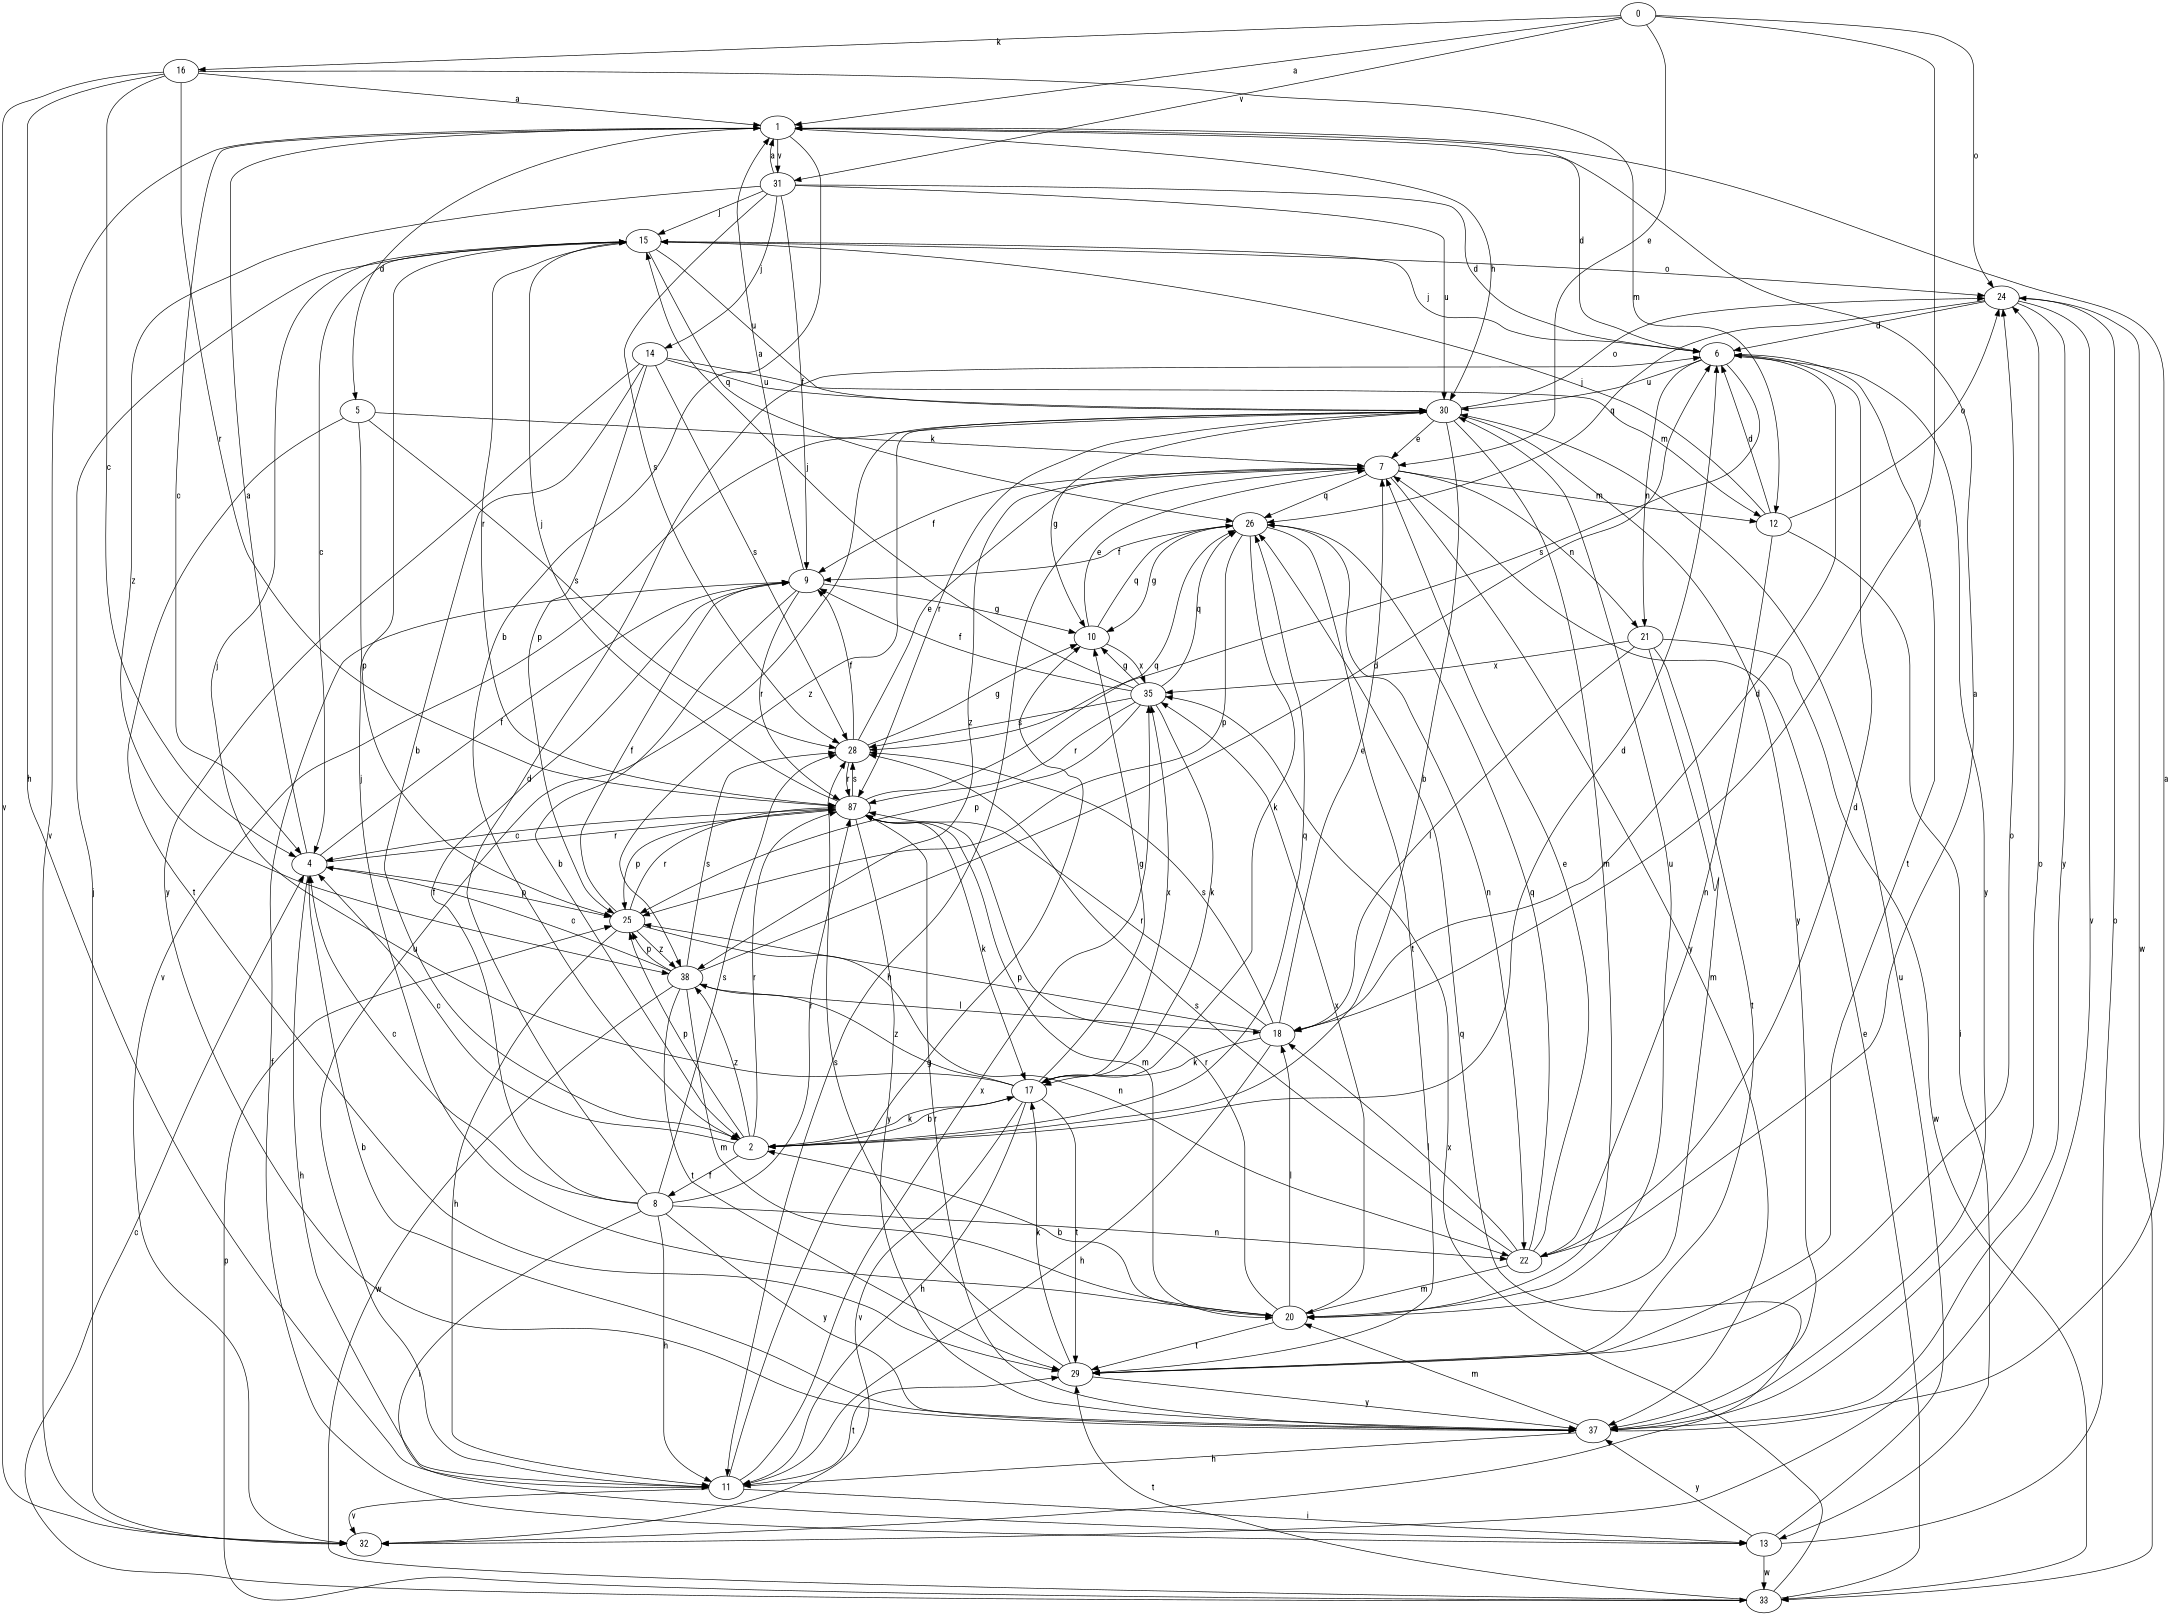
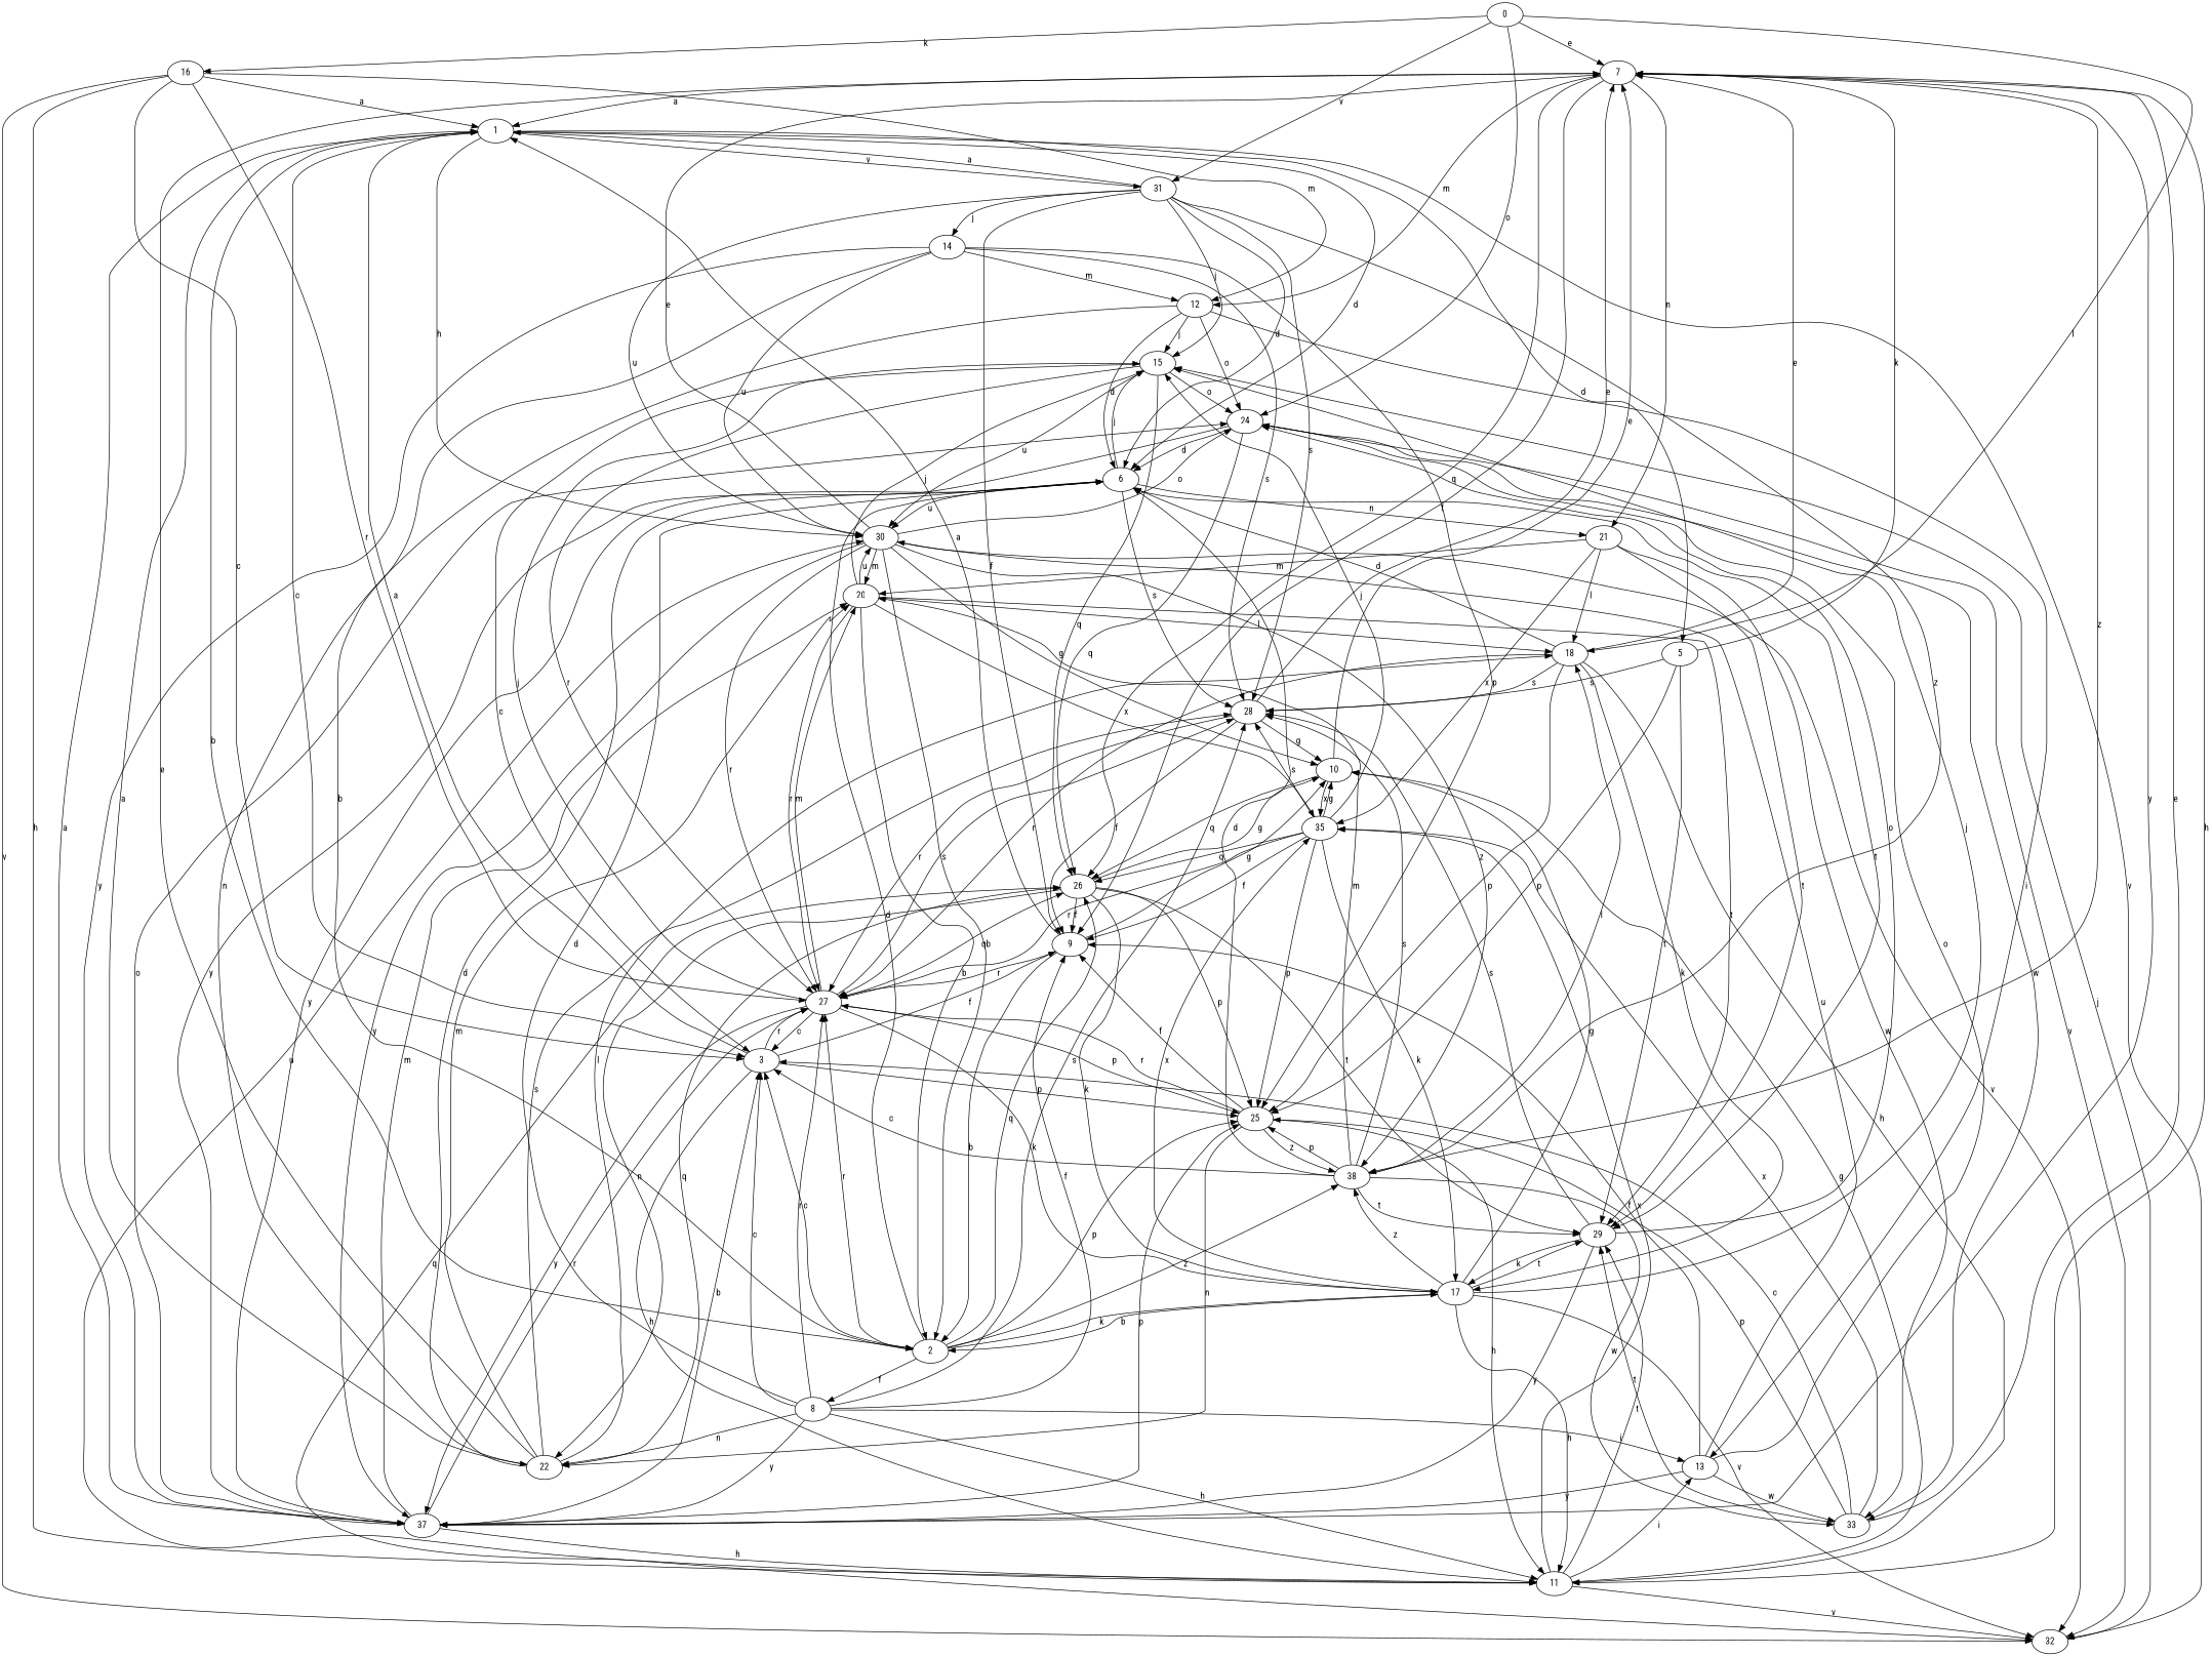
  strict digraph {
    fontname="Roboto Condensed"
    node [fontname="Roboto Condensed"]
    edge [fontname="Roboto Condensed"]
    0
    1
    7
    16
    18
    24
    31
    2
-   4
+   4 [label=3]
    5
    6
    30
    32
    26
    38
    9
    11
    21
    37
    n20 [label=12]
-   27 [label=87]
+   27
    17
    25
    28
    33
    14
    15
    8
    29
    10
    20
    13
    22
    35
-   0 -> 1 [label=a]
+   7 -> 1 [label=a]
    0 -> 7 [label=e]
    0 -> 16 [label=k]
    0 -> 18 [label=l]
    0 -> 24 [label=o]
    0 -> 31 [label=v]
    1 -> 31 [label=v]
    1 -> 2 [label=b]
    1 -> 4 [label=c]
    1 -> 5 [label=d]
    1 -> 6 [label=d]
    1 -> 30 [label=h]
    1 -> 32 [label=v]
    7 -> 26 [label=q]
    7 -> 38 [label=z]
    7 -> 9 [label=f]
    7 -> 11 [label=h]
    7 -> 21 [label=n]
    7 -> 37 [label=y]
    7 -> n20 [label=m]
    16 -> 1 [label=a]
    16 -> 4 [label=c]
    16 -> 32 [label=v]
    16 -> 11 [label=h]
    16 -> n20 [label=m]
    16 -> 27 [label=r]
    18 -> 7 [label=e]
    18 -> 6 [label=d]
    18 -> 11 [label=h]
    18 -> 27 [label=r]
    18 -> 17 [label=k]
    18 -> 25 [label=p]
    18 -> 28 [label=s]
    24 -> 6 [label=d]
    24 -> 32 [label=v]
    24 -> 26 [label=q]
    24 -> 37 [label=y]
    24 -> 33 [label=w]
    31 -> 1 [label=a]
    31 -> 6 [label=d]
    31 -> 30 [label=u]
    31 -> 38 [label=z]
    31 -> 9 [label=f]
    31 -> 28 [label=s]
    31 -> 14 [label=j]
    31 -> 15 [label=j]
    2 -> 4 [label=c]
    2 -> 6 [label=d]
    2 -> 26 [label=q]
    2 -> 38 [label=z]
    2 -> 27 [label=r]
    2 -> 17 [label=k]
    2 -> 25 [label=p]
    2 -> 8 [label=f]
    4 -> 1 [label=a]
    4 -> 9 [label=f]
    4 -> 11 [label=h]
    4 -> 27 [label=r]
    4 -> 25 [label=p]
    5 -> 7 [label=k]
    5 -> 25 [label=p]
    5 -> 28 [label=s]
    5 -> 29 [label=t]
    6 -> 30 [label=u]
    6 -> 21 [label=n]
    6 -> 37 [label=y]
    6 -> 28 [label=s]
    6 -> 15 [label=j]
    6 -> 29 [label=t]
    30 -> 7 [label=e]
    30 -> 24 [label=o]
    30 -> 2 [label=b]
    30 -> 32 [label=v]
    30 -> 38 [label=z]
    30 -> 37 [label=y]
    30 -> 27 [label=r]
    30 -> 10 [label=g]
    30 -> 20 [label=m]
    32 -> 26 [label=q]
    32 -> 15 [label=j]
    26 -> 9 [label=f]
    26 -> 17 [label=k]
    26 -> 25 [label=p]
    26 -> 29 [label=t]
    26 -> 10 [label=g]
    26 -> 22 [label=n]
    38 -> 18 [label=l]
    38 -> 4 [label=c]
    38 -> 6 [label=d]
    38 -> 25 [label=p]
    38 -> 28 [label=s]
    38 -> 33 [label=w]
    38 -> 29 [label=t]
    38 -> 20 [label=m]
    9 -> 1 [label=a]
    9 -> 2 [label=b]
    9 -> 27 [label=r]
    9 -> 10 [label=g]
    11 -> 30 [label=u]
    11 -> 32 [label=v]
    11 -> 29 [label=t]
    11 -> 10 [label=g]
    11 -> 13 [label=i]
    11 -> 35 [label=x]
    21 -> 18 [label=l]
    21 -> 33 [label=w]
    21 -> 29 [label=t]
    21 -> 20 [label=m]
    21 -> 35 [label=x]
    37 -> 1 [label=a]
    37 -> 24 [label=o]
    37 -> 4 [label=b]
    37 -> 11 [label=h]
    37 -> 27 [label=r]
+   37 -> 25 [label=p]
    37 -> 20 [label=m]
    n20 -> 24 [label=o]
    n20 -> 6 [label=d]
    n20 -> 15 [label=j]
    n20 -> 13 [label=i]
    n20 -> 22 [label=n]
    27 -> 4 [label=c]
    27 -> 26 [label=q]
    27 -> 37 [label=y]
    27 -> 17 [label=k]
    27 -> 25 [label=p]
    27 -> 28 [label=s]
    27 -> 15 [label=j]
    27 -> 20 [label=m]
    17 -> 2 [label=b]
    17 -> 32 [label=v]
    17 -> 38 [label=z]
    17 -> 11 [label=h]
    17 -> 15 [label=j]
    17 -> 29 [label=t]
    17 -> 10 [label=g]
    17 -> 35 [label=x]
    25 -> 38 [label=z]
    25 -> 9 [label=f]
    25 -> 11 [label=h]
    25 -> 27 [label=r]
    25 -> 22 [label=n]
    28 -> 7 [label=e]
    28 -> 9 [label=f]
    28 -> 27 [label=r]
    28 -> 10 [label=g]
    33 -> 7 [label=e]
    33 -> 4 [label=c]
    33 -> 25 [label=p]
    33 -> 29 [label=t]
    33 -> 35 [label=x]
    14 -> 2 [label=b]
    14 -> 30 [label=u]
    14 -> 37 [label=y]
    14 -> n20 [label=m]
    14 -> 25 [label=p]
    14 -> 28 [label=s]
    15 -> 24 [label=o]
    15 -> 4 [label=c]
    15 -> 30 [label=u]
    15 -> 26 [label=q]
    15 -> 27 [label=r]
    8 -> 4 [label=c]
    8 -> 6 [label=d]
    8 -> 9 [label=f]
    8 -> 11 [label=h]
    8 -> 37 [label=y]
    8 -> 27 [label=r]
    8 -> 28 [label=s]
    8 -> 13 [label=i]
    8 -> 22 [label=n]
    29 -> 24 [label=o]
    29 -> 37 [label=y]
    29 -> 17 [label=k]
    29 -> 28 [label=s]
    10 -> 7 [label=e]
    10 -> 26 [label=q]
    10 -> 35 [label=x]
    20 -> 18 [label=l]
    20 -> 2 [label=b]
    20 -> 30 [label=u]
    20 -> 27 [label=r]
    20 -> 15 [label=j]
    20 -> 29 [label=t]
    20 -> 35 [label=x]
    13 -> 24 [label=o]
    13 -> 30 [label=u]
    13 -> 9 [label=f]
    13 -> 37 [label=y]
    13 -> 33 [label=w]
    22 -> 1 [label=a]
    22 -> 7 [label=e]
    22 -> 18 [label=l]
    22 -> 6 [label=d]
    22 -> 26 [label=q]
    22 -> 28 [label=s]
    22 -> 20 [label=m]
    35 -> 26 [label=q]
    35 -> 9 [label=f]
    35 -> 27 [label=r]
    35 -> 17 [label=k]
    35 -> 25 [label=p]
    35 -> 28 [label=s]
    35 -> 15 [label=j]
    35 -> 10 [label=g]
  }
